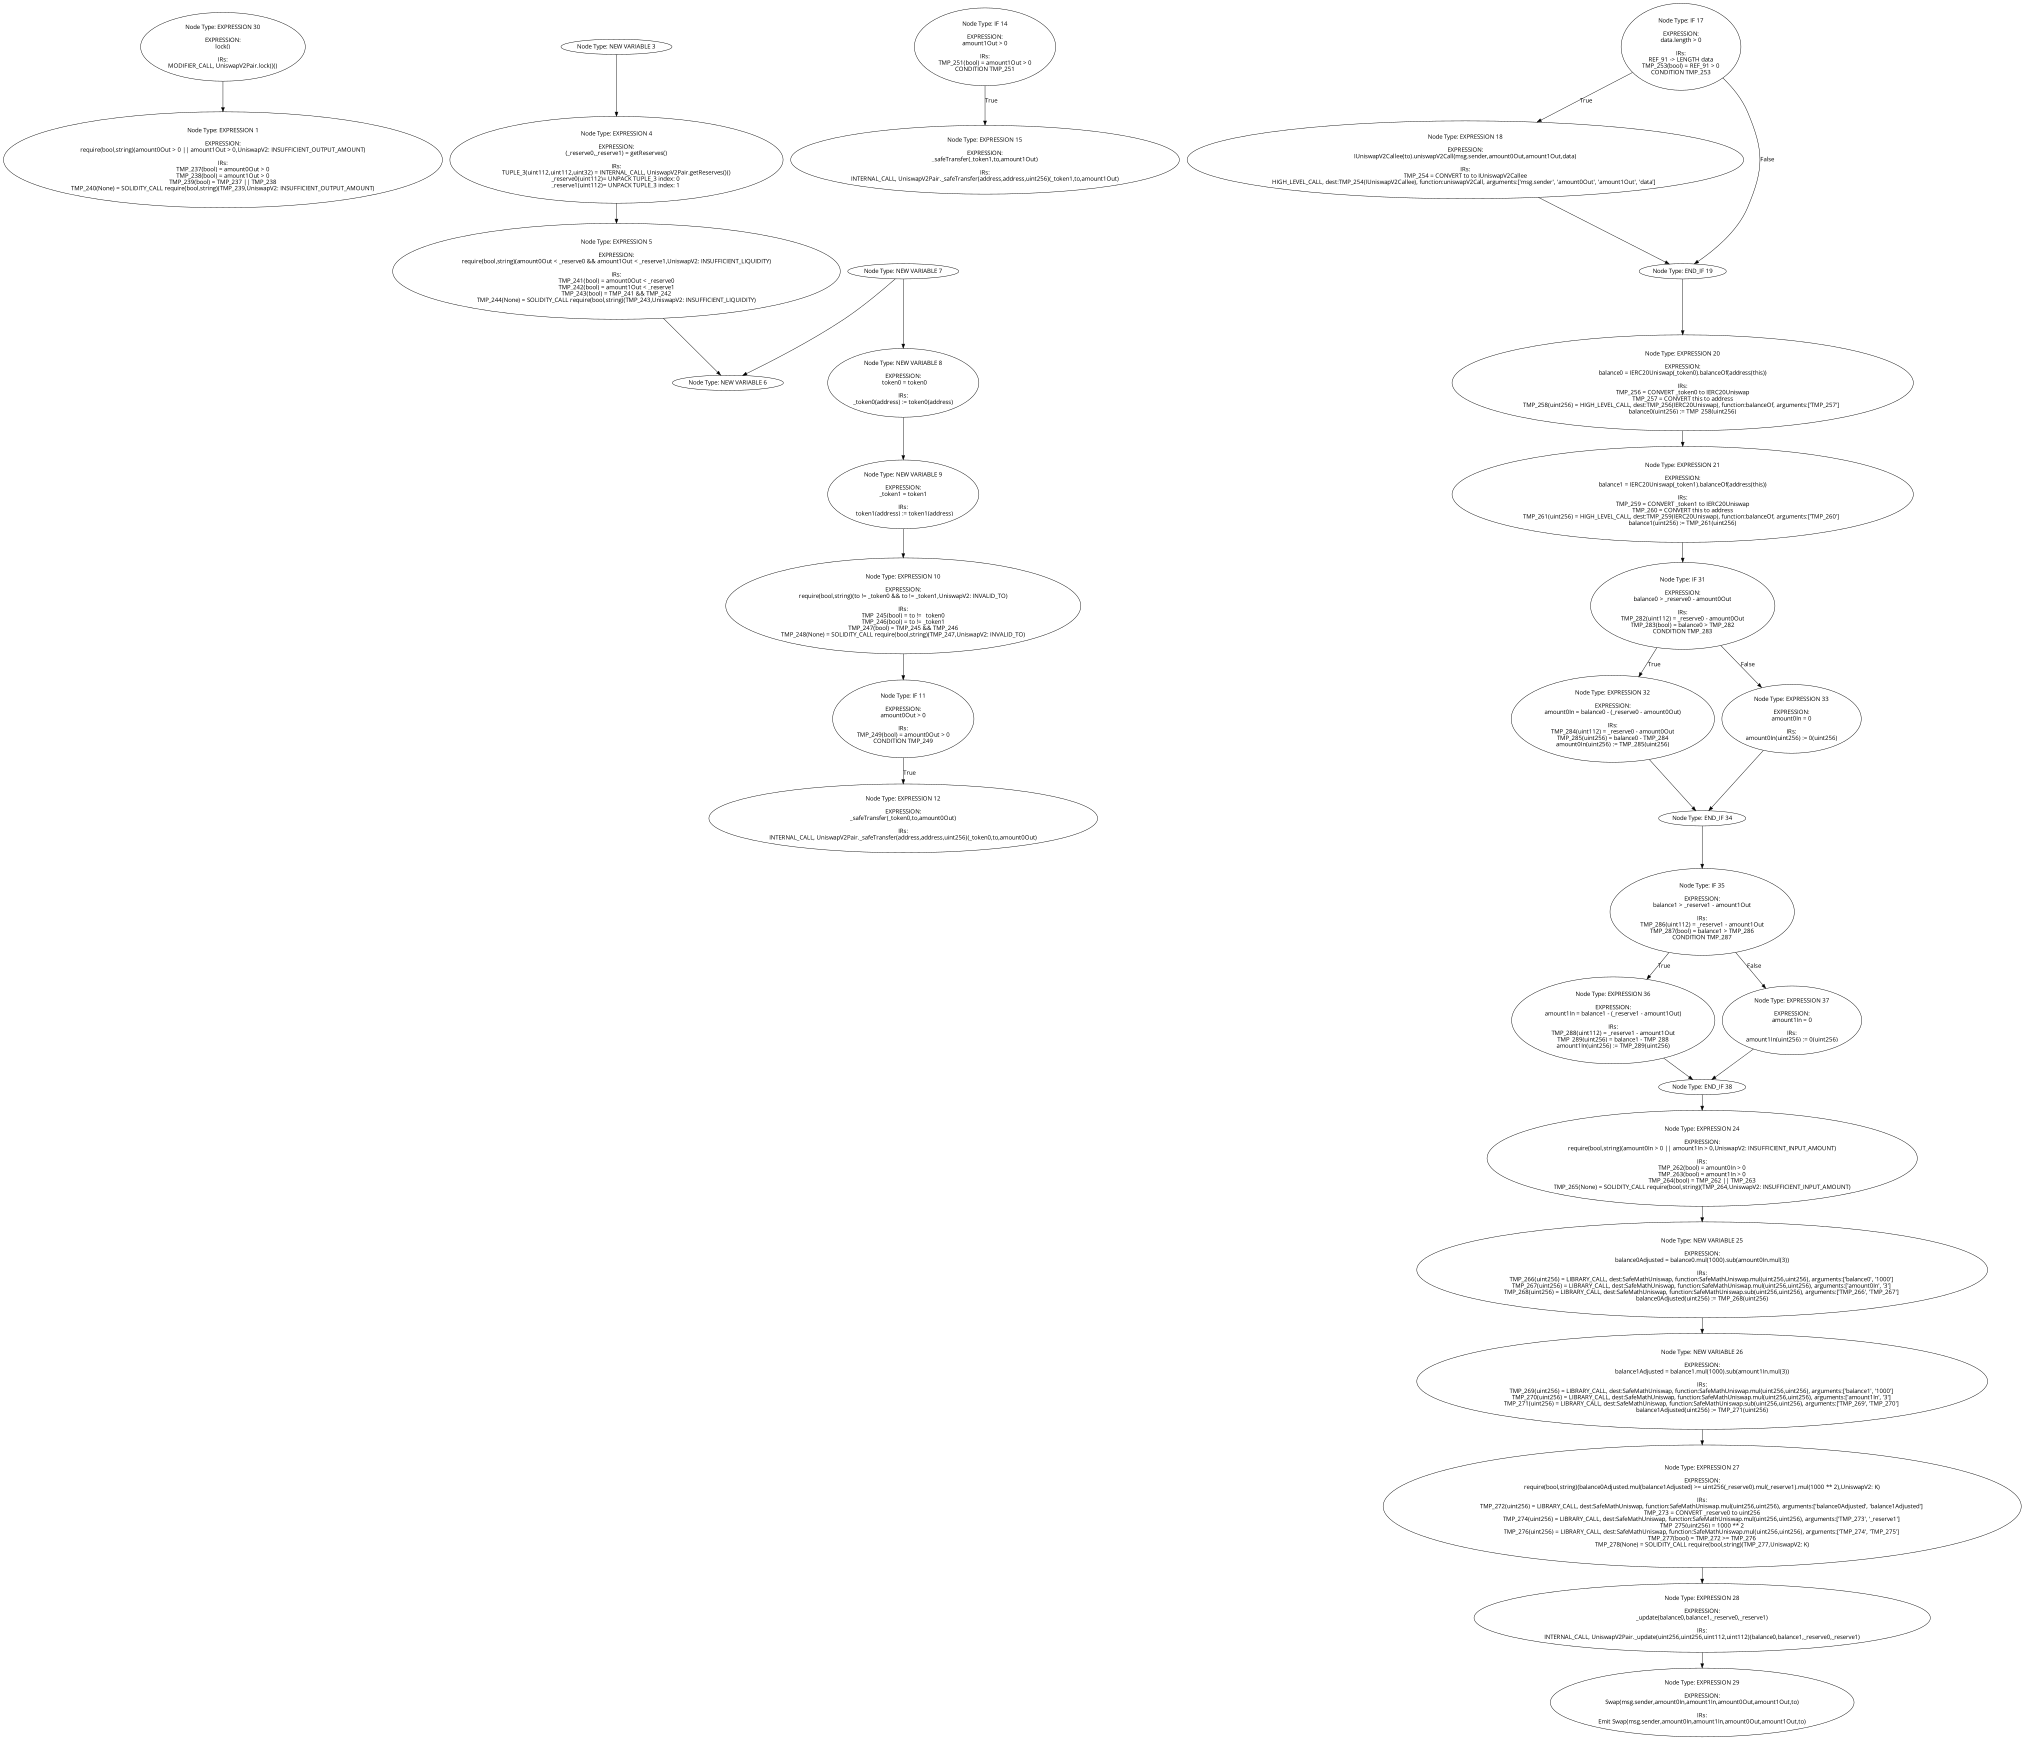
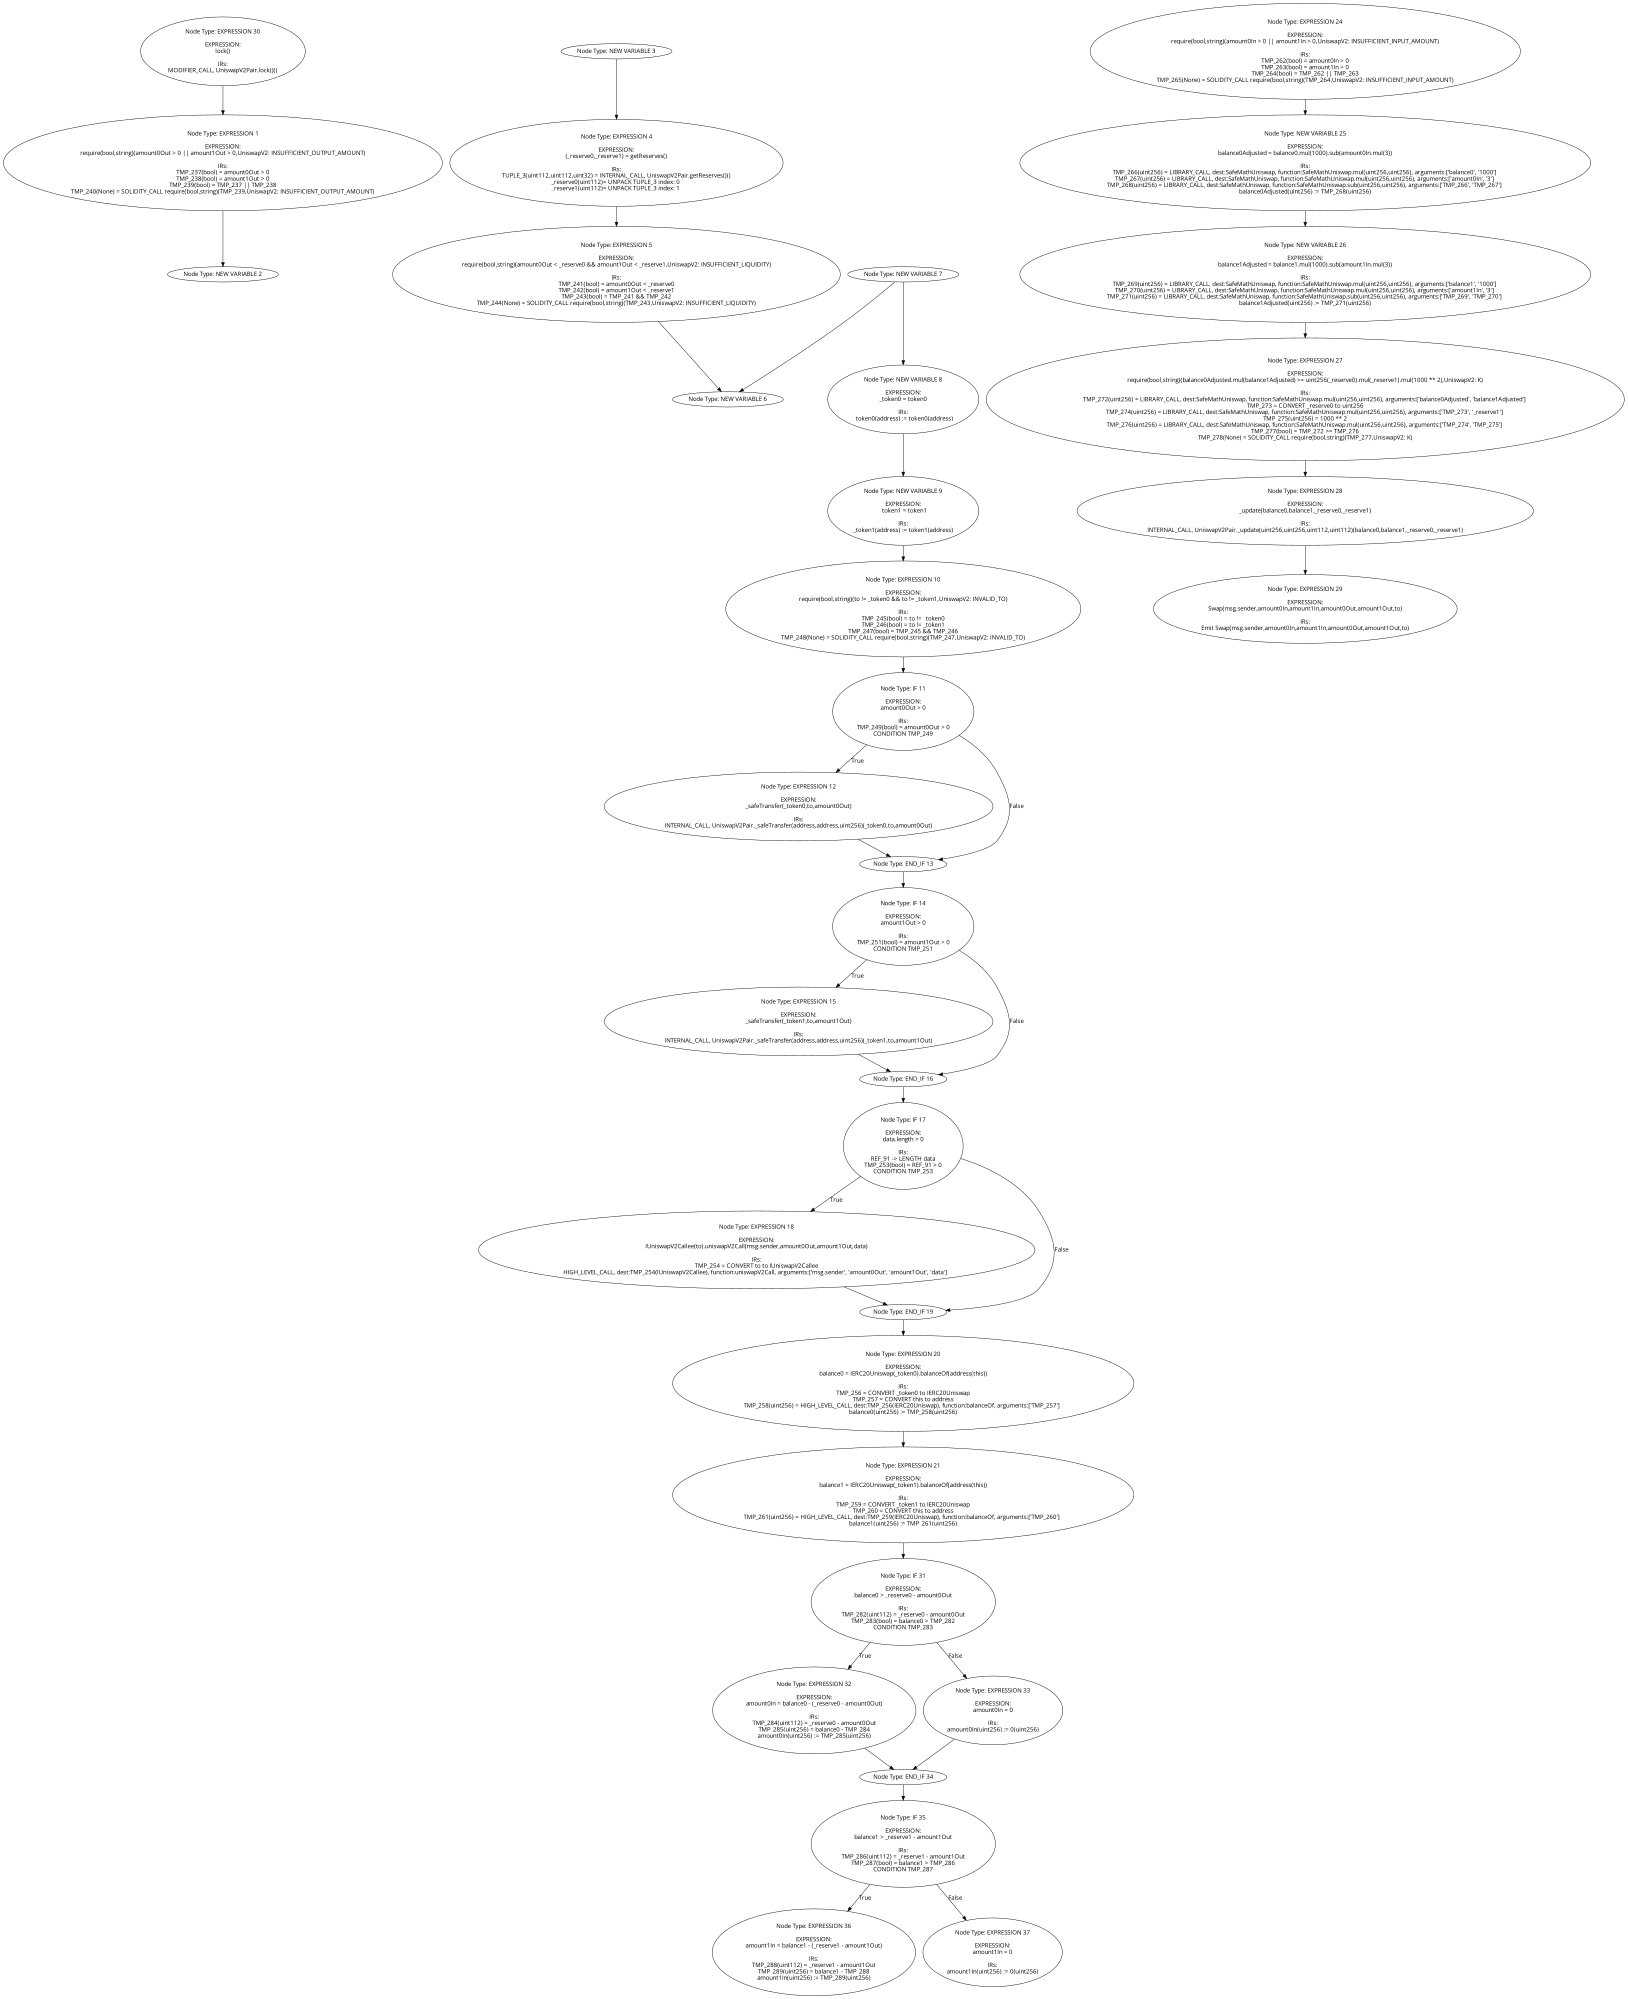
  digraph {
    fontname="Open Sans"
    node [fontname="Open Sans"]
    edge [fontname="Open Sans"]
    n1 [label="Node Type: EXPRESSION 30\n\nEXPRESSION:\nlock()\n\nIRs:\nMODIFIER_CALL, UniswapV2Pair.lock()()"]
    n2 [label="Node Type: EXPRESSION 1\n\nEXPRESSION:\nrequire(bool,string)(amount0Out > 0 || amount1Out > 0,UniswapV2: INSUFFICIENT_OUTPUT_AMOUNT)\n\nIRs:\nTMP_237(bool) = amount0Out > 0\nTMP_238(bool) = amount1Out > 0\nTMP_239(bool) = TMP_237 || TMP_238\nTMP_240(None) = SOLIDITY_CALL require(bool,string)(TMP_239,UniswapV2: INSUFFICIENT_OUTPUT_AMOUNT)"]
+   n3 [label="Node Type: NEW VARIABLE 2\n"]
    n4 [label="Node Type: NEW VARIABLE 3\n"]
    n5 [label="Node Type: EXPRESSION 4\n\nEXPRESSION:\n(_reserve0,_reserve1) = getReserves()\n\nIRs:\nTUPLE_3(uint112,uint112,uint32) = INTERNAL_CALL, UniswapV2Pair.getReserves()()\n_reserve0(uint112)= UNPACK TUPLE_3 index: 0 \n_reserve1(uint112)= UNPACK TUPLE_3 index: 1 "]
    n6 [label="Node Type: EXPRESSION 5\n\nEXPRESSION:\nrequire(bool,string)(amount0Out < _reserve0 && amount1Out < _reserve1,UniswapV2: INSUFFICIENT_LIQUIDITY)\n\nIRs:\nTMP_241(bool) = amount0Out < _reserve0\nTMP_242(bool) = amount1Out < _reserve1\nTMP_243(bool) = TMP_241 && TMP_242\nTMP_244(None) = SOLIDITY_CALL require(bool,string)(TMP_243,UniswapV2: INSUFFICIENT_LIQUIDITY)"]
    n7 [label="Node Type: NEW VARIABLE 6\n"]
    n8 [label="Node Type: NEW VARIABLE 7\n"]
    n9 [label="Node Type: NEW VARIABLE 8\n\nEXPRESSION:\n_token0 = token0\n\nIRs:\n_token0(address) := token0(address)"]
    n10 [label="Node Type: NEW VARIABLE 9\n\nEXPRESSION:\n_token1 = token1\n\nIRs:\n_token1(address) := token1(address)"]
    n11 [label="Node Type: EXPRESSION 10\n\nEXPRESSION:\nrequire(bool,string)(to != _token0 && to != _token1,UniswapV2: INVALID_TO)\n\nIRs:\nTMP_245(bool) = to != _token0\nTMP_246(bool) = to != _token1\nTMP_247(bool) = TMP_245 && TMP_246\nTMP_248(None) = SOLIDITY_CALL require(bool,string)(TMP_247,UniswapV2: INVALID_TO)"]
    n12 [label="Node Type: IF 11\n\nEXPRESSION:\namount0Out > 0\n\nIRs:\nTMP_249(bool) = amount0Out > 0\nCONDITION TMP_249"]
    n13 [label="Node Type: EXPRESSION 12\n\nEXPRESSION:\n_safeTransfer(_token0,to,amount0Out)\n\nIRs:\nINTERNAL_CALL, UniswapV2Pair._safeTransfer(address,address,uint256)(_token0,to,amount0Out)"]
+   n14 [label="Node Type: END_IF 13\n"]
    n15 [label="Node Type: IF 14\n\nEXPRESSION:\namount1Out > 0\n\nIRs:\nTMP_251(bool) = amount1Out > 0\nCONDITION TMP_251"]
    n16 [label="Node Type: EXPRESSION 15\n\nEXPRESSION:\n_safeTransfer(_token1,to,amount1Out)\n\nIRs:\nINTERNAL_CALL, UniswapV2Pair._safeTransfer(address,address,uint256)(_token1,to,amount1Out)"]
+   n17 [label="Node Type: END_IF 16\n"]
    n18 [label="Node Type: IF 17\n\nEXPRESSION:\ndata.length > 0\n\nIRs:\nREF_91 -> LENGTH data\nTMP_253(bool) = REF_91 > 0\nCONDITION TMP_253"]
    n19 [label="Node Type: EXPRESSION 18\n\nEXPRESSION:\nIUniswapV2Callee(to).uniswapV2Call(msg.sender,amount0Out,amount1Out,data)\n\nIRs:\nTMP_254 = CONVERT to to IUniswapV2Callee\nHIGH_LEVEL_CALL, dest:TMP_254(IUniswapV2Callee), function:uniswapV2Call, arguments:['msg.sender', 'amount0Out', 'amount1Out', 'data']  "]
    n20 [label="Node Type: END_IF 19\n"]
    n21 [label="Node Type: EXPRESSION 20\n\nEXPRESSION:\nbalance0 = IERC20Uniswap(_token0).balanceOf(address(this))\n\nIRs:\nTMP_256 = CONVERT _token0 to IERC20Uniswap\nTMP_257 = CONVERT this to address\nTMP_258(uint256) = HIGH_LEVEL_CALL, dest:TMP_256(IERC20Uniswap), function:balanceOf, arguments:['TMP_257']  \nbalance0(uint256) := TMP_258(uint256)"]
    n22 [label="Node Type: EXPRESSION 21\n\nEXPRESSION:\nbalance1 = IERC20Uniswap(_token1).balanceOf(address(this))\n\nIRs:\nTMP_259 = CONVERT _token1 to IERC20Uniswap\nTMP_260 = CONVERT this to address\nTMP_261(uint256) = HIGH_LEVEL_CALL, dest:TMP_259(IERC20Uniswap), function:balanceOf, arguments:['TMP_260']  \nbalance1(uint256) := TMP_261(uint256)"]
    n23 [label="Node Type: IF 31\n\nEXPRESSION:\nbalance0 > _reserve0 - amount0Out\n\nIRs:\nTMP_282(uint112) = _reserve0 - amount0Out\nTMP_283(bool) = balance0 > TMP_282\nCONDITION TMP_283"]
    n24 [label="Node Type: EXPRESSION 32\n\nEXPRESSION:\namount0In = balance0 - (_reserve0 - amount0Out)\n\nIRs:\nTMP_284(uint112) = _reserve0 - amount0Out\nTMP_285(uint256) = balance0 - TMP_284\namount0In(uint256) := TMP_285(uint256)"]
    n25 [label="Node Type: EXPRESSION 33\n\nEXPRESSION:\namount0In = 0\n\nIRs:\namount0In(uint256) := 0(uint256)"]
    n26 [label="Node Type: END_IF 34\n"]
    n27 [label="Node Type: EXPRESSION 24\n\nEXPRESSION:\nrequire(bool,string)(amount0In > 0 || amount1In > 0,UniswapV2: INSUFFICIENT_INPUT_AMOUNT)\n\nIRs:\nTMP_262(bool) = amount0In > 0\nTMP_263(bool) = amount1In > 0\nTMP_264(bool) = TMP_262 || TMP_263\nTMP_265(None) = SOLIDITY_CALL require(bool,string)(TMP_264,UniswapV2: INSUFFICIENT_INPUT_AMOUNT)"]
    n28 [label="Node Type: NEW VARIABLE 25\n\nEXPRESSION:\nbalance0Adjusted = balance0.mul(1000).sub(amount0In.mul(3))\n\nIRs:\nTMP_266(uint256) = LIBRARY_CALL, dest:SafeMathUniswap, function:SafeMathUniswap.mul(uint256,uint256), arguments:['balance0', '1000'] \nTMP_267(uint256) = LIBRARY_CALL, dest:SafeMathUniswap, function:SafeMathUniswap.mul(uint256,uint256), arguments:['amount0In', '3'] \nTMP_268(uint256) = LIBRARY_CALL, dest:SafeMathUniswap, function:SafeMathUniswap.sub(uint256,uint256), arguments:['TMP_266', 'TMP_267'] \nbalance0Adjusted(uint256) := TMP_268(uint256)"]
    n29 [label="Node Type: NEW VARIABLE 26\n\nEXPRESSION:\nbalance1Adjusted = balance1.mul(1000).sub(amount1In.mul(3))\n\nIRs:\nTMP_269(uint256) = LIBRARY_CALL, dest:SafeMathUniswap, function:SafeMathUniswap.mul(uint256,uint256), arguments:['balance1', '1000'] \nTMP_270(uint256) = LIBRARY_CALL, dest:SafeMathUniswap, function:SafeMathUniswap.mul(uint256,uint256), arguments:['amount1In', '3'] \nTMP_271(uint256) = LIBRARY_CALL, dest:SafeMathUniswap, function:SafeMathUniswap.sub(uint256,uint256), arguments:['TMP_269', 'TMP_270'] \nbalance1Adjusted(uint256) := TMP_271(uint256)"]
    n30 [label="Node Type: EXPRESSION 27\n\nEXPRESSION:\nrequire(bool,string)(balance0Adjusted.mul(balance1Adjusted) >= uint256(_reserve0).mul(_reserve1).mul(1000 ** 2),UniswapV2: K)\n\nIRs:\nTMP_272(uint256) = LIBRARY_CALL, dest:SafeMathUniswap, function:SafeMathUniswap.mul(uint256,uint256), arguments:['balance0Adjusted', 'balance1Adjusted'] \nTMP_273 = CONVERT _reserve0 to uint256\nTMP_274(uint256) = LIBRARY_CALL, dest:SafeMathUniswap, function:SafeMathUniswap.mul(uint256,uint256), arguments:['TMP_273', '_reserve1'] \nTMP_275(uint256) = 1000 ** 2\nTMP_276(uint256) = LIBRARY_CALL, dest:SafeMathUniswap, function:SafeMathUniswap.mul(uint256,uint256), arguments:['TMP_274', 'TMP_275'] \nTMP_277(bool) = TMP_272 >= TMP_276\nTMP_278(None) = SOLIDITY_CALL require(bool,string)(TMP_277,UniswapV2: K)"]
    n31 [label="Node Type: EXPRESSION 28\n\nEXPRESSION:\n_update(balance0,balance1,_reserve0,_reserve1)\n\nIRs:\nINTERNAL_CALL, UniswapV2Pair._update(uint256,uint256,uint112,uint112)(balance0,balance1,_reserve0,_reserve1)"]
    n32 [label="Node Type: EXPRESSION 29\n\nEXPRESSION:\nSwap(msg.sender,amount0In,amount1In,amount0Out,amount1Out,to)\n\nIRs:\nEmit Swap(msg.sender,amount0In,amount1In,amount0Out,amount1Out,to)"]
    n33 [label="Node Type: IF 35\n\nEXPRESSION:\nbalance1 > _reserve1 - amount1Out\n\nIRs:\nTMP_286(uint112) = _reserve1 - amount1Out\nTMP_287(bool) = balance1 > TMP_286\nCONDITION TMP_287"]
    n34 [label="Node Type: EXPRESSION 36\n\nEXPRESSION:\namount1In = balance1 - (_reserve1 - amount1Out)\n\nIRs:\nTMP_288(uint112) = _reserve1 - amount1Out\nTMP_289(uint256) = balance1 - TMP_288\namount1In(uint256) := TMP_289(uint256)"]
    n35 [label="Node Type: EXPRESSION 37\n\nEXPRESSION:\namount1In = 0\n\nIRs:\namount1In(uint256) := 0(uint256)"]
-   n36 [label="Node Type: END_IF 38\n"]
    n1 -> n2
+   n2 -> n3
    n4 -> n5
    n5 -> n6
    n6 -> n7
    n8 -> n7
    n8 -> n9
    n9 -> n10
    n10 -> n11
    n11 -> n12
    n12 -> n13 [label=True]
+   n12 -> n14 [label=False]
+   n13 -> n14
+   n14 -> n15
    n15 -> n16 [label=True]
+   n15 -> n17 [label=False]
+   n16 -> n17
+   n17 -> n18
    n18 -> n19 [label=True]
    n18 -> n20 [label=False]
    n19 -> n20
    n20 -> n21
    n21 -> n22
    n22 -> n23
    n23 -> n24 [label=True]
    n23 -> n25 [label=False]
    n24 -> n26
    n25 -> n26
    n26 -> n33
    n27 -> n28
    n28 -> n29
    n29 -> n30
    n30 -> n31
    n31 -> n32
    n33 -> n34 [label=True]
    n33 -> n35 [label=False]
-   n34 -> n36
-   n35 -> n36
-   n36 -> n27
  }
